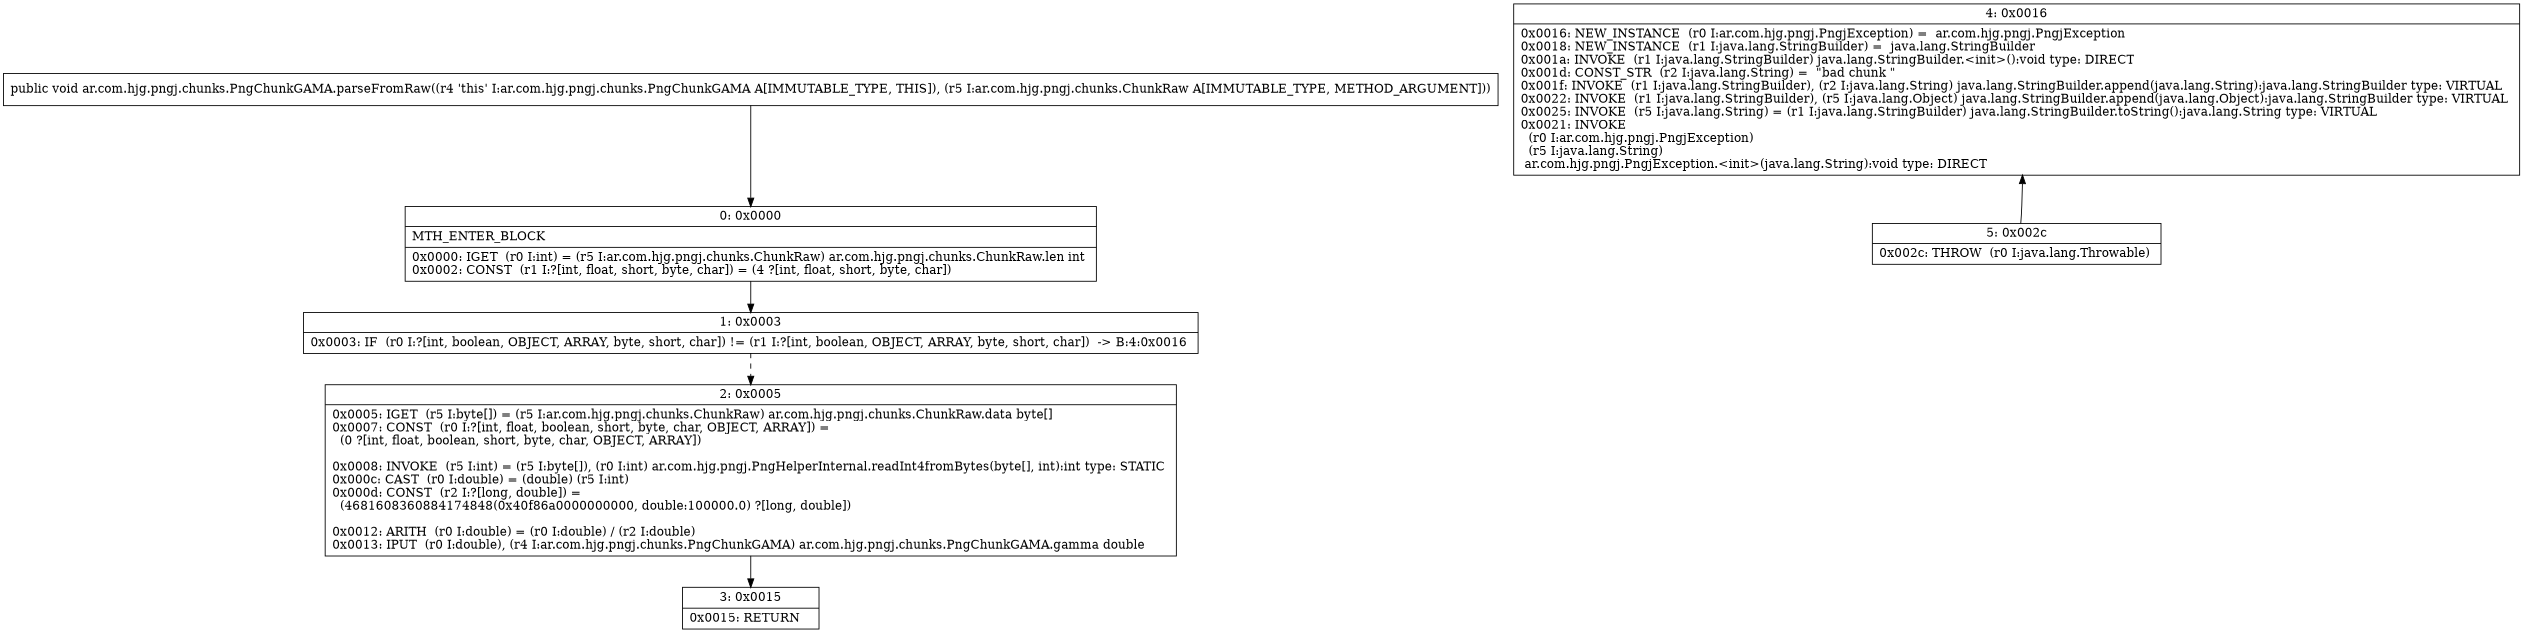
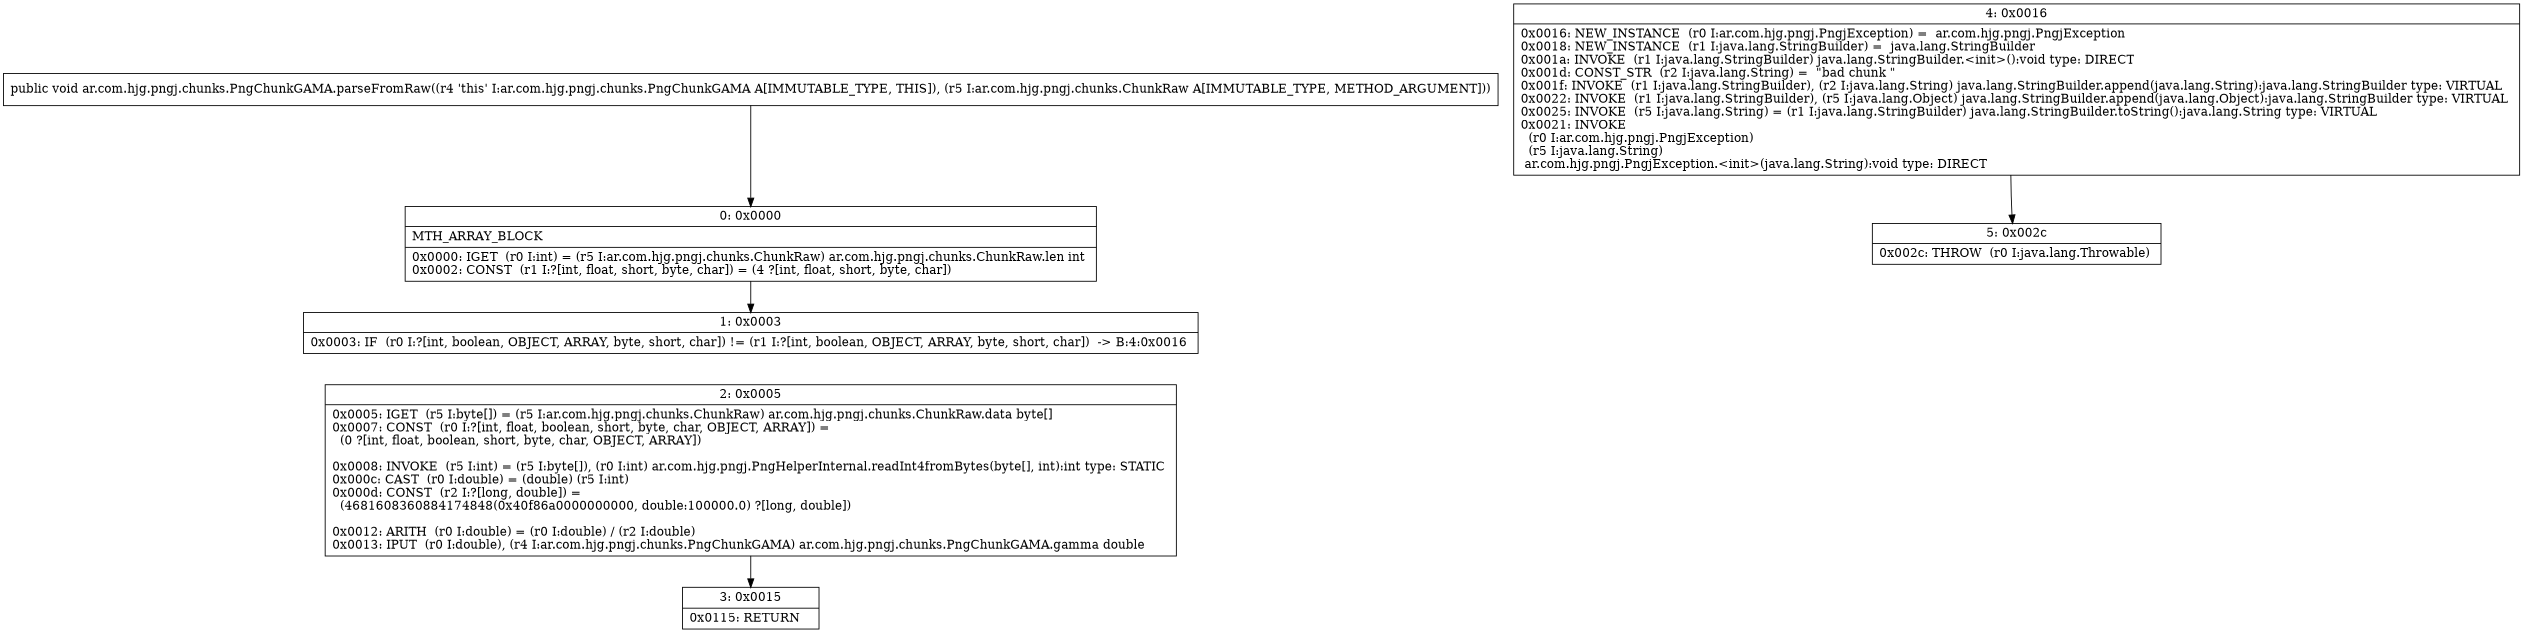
  digraph {
    node [shape=record]
-   n1 [label="{0\:\ 0x0000|MTH_ENTER_BLOCK\l|0x0000: IGET  (r0 I:int) = (r5 I:ar.com.hjg.pngj.chunks.ChunkRaw) ar.com.hjg.pngj.chunks.ChunkRaw.len int \l0x0002: CONST  (r1 I:?[int, float, short, byte, char]) = (4 ?[int, float, short, byte, char]) \l}"]
+   n1 [label="{0\:\ 0x0000|MTH_ARRAY_BLOCK\l|0x0000: IGET  (r0 I:int) = (r5 I:ar.com.hjg.pngj.chunks.ChunkRaw) ar.com.hjg.pngj.chunks.ChunkRaw.len int \l0x0002: CONST  (r1 I:?[int, float, short, byte, char]) = (4 ?[int, float, short, byte, char]) \l}"]
    n2 [label="{1\:\ 0x0003|0x0003: IF  (r0 I:?[int, boolean, OBJECT, ARRAY, byte, short, char]) != (r1 I:?[int, boolean, OBJECT, ARRAY, byte, short, char])  \-\> B:4:0x0016 \l}"]
    n3 [label="{2\:\ 0x0005|0x0005: IGET  (r5 I:byte[]) = (r5 I:ar.com.hjg.pngj.chunks.ChunkRaw) ar.com.hjg.pngj.chunks.ChunkRaw.data byte[] \l0x0007: CONST  (r0 I:?[int, float, boolean, short, byte, char, OBJECT, ARRAY]) = \l  (0 ?[int, float, boolean, short, byte, char, OBJECT, ARRAY])\l \l0x0008: INVOKE  (r5 I:int) = (r5 I:byte[]), (r0 I:int) ar.com.hjg.pngj.PngHelperInternal.readInt4fromBytes(byte[], int):int type: STATIC \l0x000c: CAST  (r0 I:double) = (double) (r5 I:int) \l0x000d: CONST  (r2 I:?[long, double]) = \l  (4681608360884174848(0x40f86a0000000000, double:100000.0) ?[long, double])\l \l0x0012: ARITH  (r0 I:double) = (r0 I:double) \/ (r2 I:double) \l0x0013: IPUT  (r0 I:double), (r4 I:ar.com.hjg.pngj.chunks.PngChunkGAMA) ar.com.hjg.pngj.chunks.PngChunkGAMA.gamma double \l}"]
-   n4 [label="{3\:\ 0x0015|0x0015: RETURN   \l}"]
+   n4 [label="{3\:\ 0x0015|0x0115: RETURN   \l}"]
    n5 [label="{4\:\ 0x0016|0x0016: NEW_INSTANCE  (r0 I:ar.com.hjg.pngj.PngjException) =  ar.com.hjg.pngj.PngjException \l0x0018: NEW_INSTANCE  (r1 I:java.lang.StringBuilder) =  java.lang.StringBuilder \l0x001a: INVOKE  (r1 I:java.lang.StringBuilder) java.lang.StringBuilder.\<init\>():void type: DIRECT \l0x001d: CONST_STR  (r2 I:java.lang.String) =  \"bad chunk \" \l0x001f: INVOKE  (r1 I:java.lang.StringBuilder), (r2 I:java.lang.String) java.lang.StringBuilder.append(java.lang.String):java.lang.StringBuilder type: VIRTUAL \l0x0022: INVOKE  (r1 I:java.lang.StringBuilder), (r5 I:java.lang.Object) java.lang.StringBuilder.append(java.lang.Object):java.lang.StringBuilder type: VIRTUAL \l0x0025: INVOKE  (r5 I:java.lang.String) = (r1 I:java.lang.StringBuilder) java.lang.StringBuilder.toString():java.lang.String type: VIRTUAL \l0x0021: INVOKE  \l  (r0 I:ar.com.hjg.pngj.PngjException)\l  (r5 I:java.lang.String)\l ar.com.hjg.pngj.PngjException.\<init\>(java.lang.String):void type: DIRECT \l}"]
    n6 [label="{5\:\ 0x002c|0x002c: THROW  (r0 I:java.lang.Throwable) \l}"]
    n7 [label="{public void ar.com.hjg.pngj.chunks.PngChunkGAMA.parseFromRaw((r4 'this' I:ar.com.hjg.pngj.chunks.PngChunkGAMA A[IMMUTABLE_TYPE, THIS]), (r5 I:ar.com.hjg.pngj.chunks.ChunkRaw A[IMMUTABLE_TYPE, METHOD_ARGUMENT])) }"]
    n1 -> n2
-   n2 -> n3 [style=dashed]
    n3 -> n4
-   n6 -> n5
+   n5 -> n6
    n7 -> n1
  }
